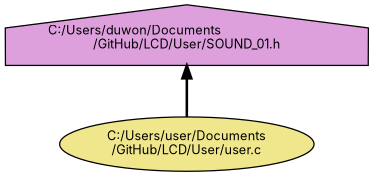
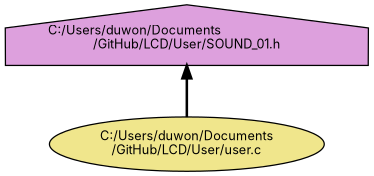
  digraph {
    fontname=Inter
    node [color=black fontname=Inter fontsize=10 style=filled]
    n1 [fillcolor=plum fontcolor=black height=0.2 label="C:/Users/duwon/Documents\l/GitHub/LCD/User/SOUND_01.h" shape=house width=0.4]
-   n2 [fillcolor=khaki height=0.2 label="C:/Users/user/Documents\l/GitHub/LCD/User/user.c" shape=ellipse width=0.4]
+   n2 [fillcolor=khaki height=0.2 label="C:/Users/duwon/Documents\l/GitHub/LCD/User/user.c" shape=ellipse width=0.4]
    n1 -> n2 [color=black dir=back fontname=Inter fontsize=10 labelfontname=Helvetica labelfontsize=10 style=bold]
  }
